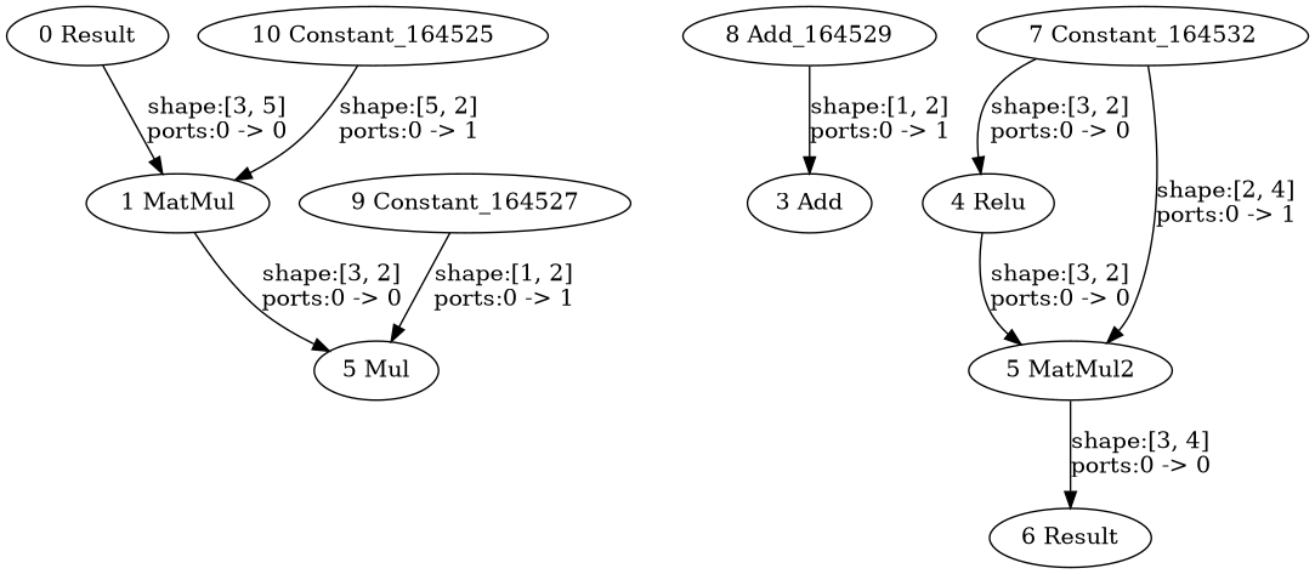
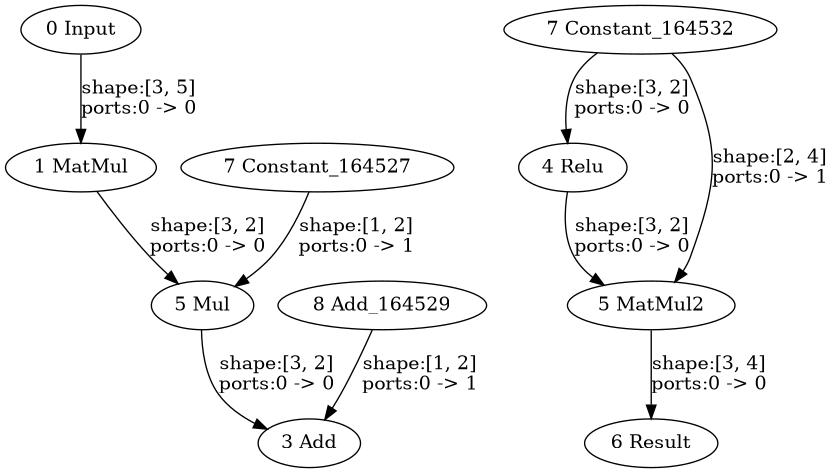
  strict digraph {
    node [type=Constant]
    edge [style=solid]
-   "0 Input" [type=Parameter label="0 Result"]
+   "0 Input" [type=Parameter]
    "1 MatMul" [type=MatMul]
    n3 [label="5 Mul" type=Multiply]
    "3 Add" [type=Add]
    "4 Relu" [type=Relu]
    "5 MatMul2" [type=MatMul]
    "6 Result" [type=Result]
    "7 Constant_164532"
    n9 [label="8 Add_164529"]
-   "9 Constant_164527"
-   "10 Constant_164525"
+   "9 Constant_164527" [label="7 Constant_164527"]
    "0 Input" -> "1 MatMul" [label="shape:[3, 5]\nports:0 -> 0"]
    "1 MatMul" -> n3 [label="shape:[3, 2]\nports:0 -> 0"]
+   n3 -> "3 Add" [label="shape:[3, 2]\nports:0 -> 0"]
    "4 Relu" -> "5 MatMul2" [label="shape:[3, 2]\nports:0 -> 0"]
    "5 MatMul2" -> "6 Result" [label="shape:[3, 4]\nports:0 -> 0"]
    "7 Constant_164532" -> "4 Relu" [label="shape:[3, 2]\nports:0 -> 0"]
    "7 Constant_164532" -> "5 MatMul2" [label="shape:[2, 4]\nports:0 -> 1"]
    n9 -> "3 Add" [label="shape:[1, 2]\nports:0 -> 1"]
    "9 Constant_164527" -> n3 [label="shape:[1, 2]\nports:0 -> 1"]
-   "10 Constant_164525" -> "1 MatMul" [label="shape:[5, 2]\nports:0 -> 1"]
  }
